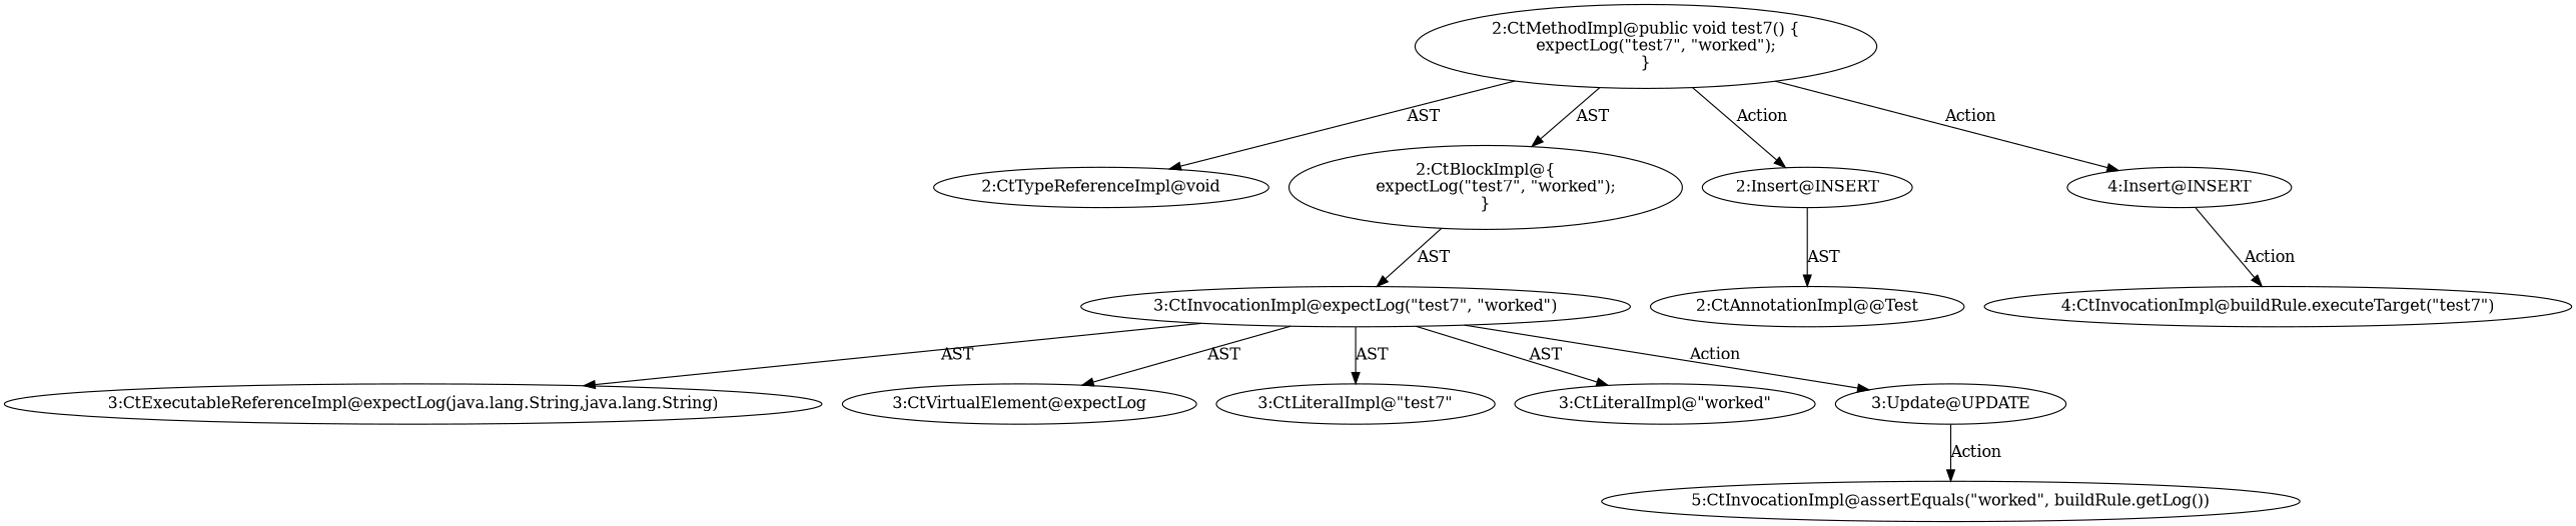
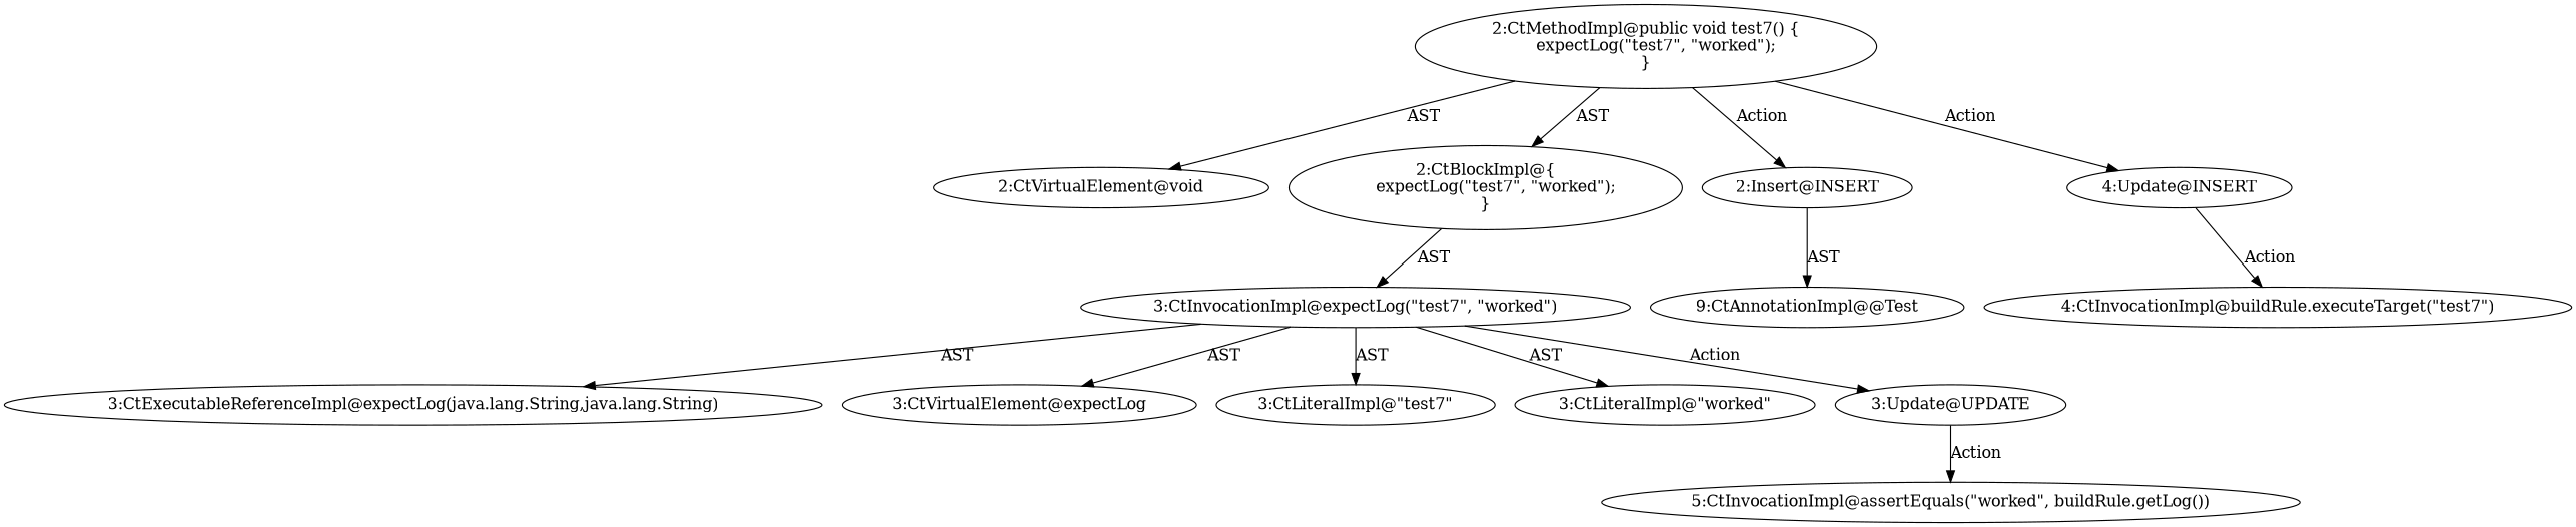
  digraph {
    fontname="DejaVu Serif"
    node [fontname="DejaVu Serif" shape=ellipse]
    edge [fontname="DejaVu Serif"]
-   n1 [label="2:CtTypeReferenceImpl@void"]
+   n1 [label="2:CtVirtualElement@void"]
    n2 [label="3:CtExecutableReferenceImpl@expectLog(java.lang.String,java.lang.String)"]
    n3 [label="3:CtVirtualElement@expectLog"]
    n4 [label="3:CtLiteralImpl@\"test7\""]
    n5 [label="3:CtLiteralImpl@\"worked\""]
    n6 [label="3:CtInvocationImpl@expectLog(\"test7\", \"worked\")"]
    n7 [label="3:Update@UPDATE"]
    n8 [label="5:CtInvocationImpl@assertEquals(\"worked\", buildRule.getLog())"]
    n9 [label="2:CtBlockImpl@\{\n    expectLog(\"test7\", \"worked\");\n\}"]
    n10 [label="2:CtMethodImpl@public void test7() \{\n    expectLog(\"test7\", \"worked\");\n\}"]
    n11 [label="2:Insert@INSERT"]
-   n12 [label="4:Insert@INSERT"]
-   n13 [label="2:CtAnnotationImpl@@Test"]
+   n12 [label="4:Update@INSERT"]
+   n13 [label="9:CtAnnotationImpl@@Test"]
    n14 [label="4:CtInvocationImpl@buildRule.executeTarget(\"test7\")"]
    n6 -> n2 [label=AST]
    n6 -> n3 [label=AST]
    n6 -> n4 [label=AST]
    n6 -> n5 [label=AST]
    n6 -> n7 [label=Action]
    n7 -> n8 [label=Action]
    n9 -> n6 [label=AST]
    n10 -> n1 [label=AST]
    n10 -> n9 [label=AST]
    n10 -> n11 [label=Action]
    n10 -> n12 [label=Action]
    n11 -> n13 [label=AST]
    n12 -> n14 [label=Action]
  }
